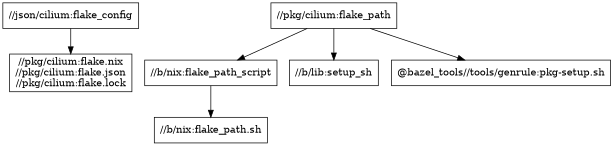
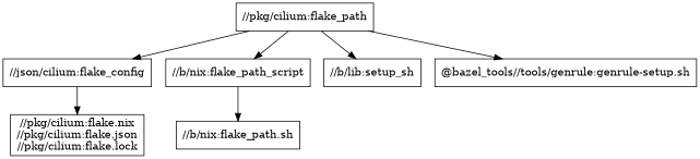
  digraph {
    node [shape=box]
    n1 [label="//json/cilium:flake_config"]
    "//pkg/cilium:flake_path"
    "//b/nix:flake_path_script"
    n4 [label="//b/lib:setup_sh"]
-   "@bazel_tools//tools/genrule:genrule-setup.sh" [label="@bazel_tools//tools/genrule:pkg-setup.sh"]
+   "@bazel_tools//tools/genrule:genrule-setup.sh"
    "//pkg/cilium:flake.nix\n//pkg/cilium:flake.json\n//pkg/cilium:flake.lock"
    "//b/nix:flake_path.sh"
    n1 -> "//pkg/cilium:flake.nix\n//pkg/cilium:flake.json\n//pkg/cilium:flake.lock"
+   "//pkg/cilium:flake_path" -> n1
    "//pkg/cilium:flake_path" -> "//b/nix:flake_path_script"
    "//pkg/cilium:flake_path" -> n4
    "//pkg/cilium:flake_path" -> "@bazel_tools//tools/genrule:genrule-setup.sh"
    "//b/nix:flake_path_script" -> "//b/nix:flake_path.sh"
  }
